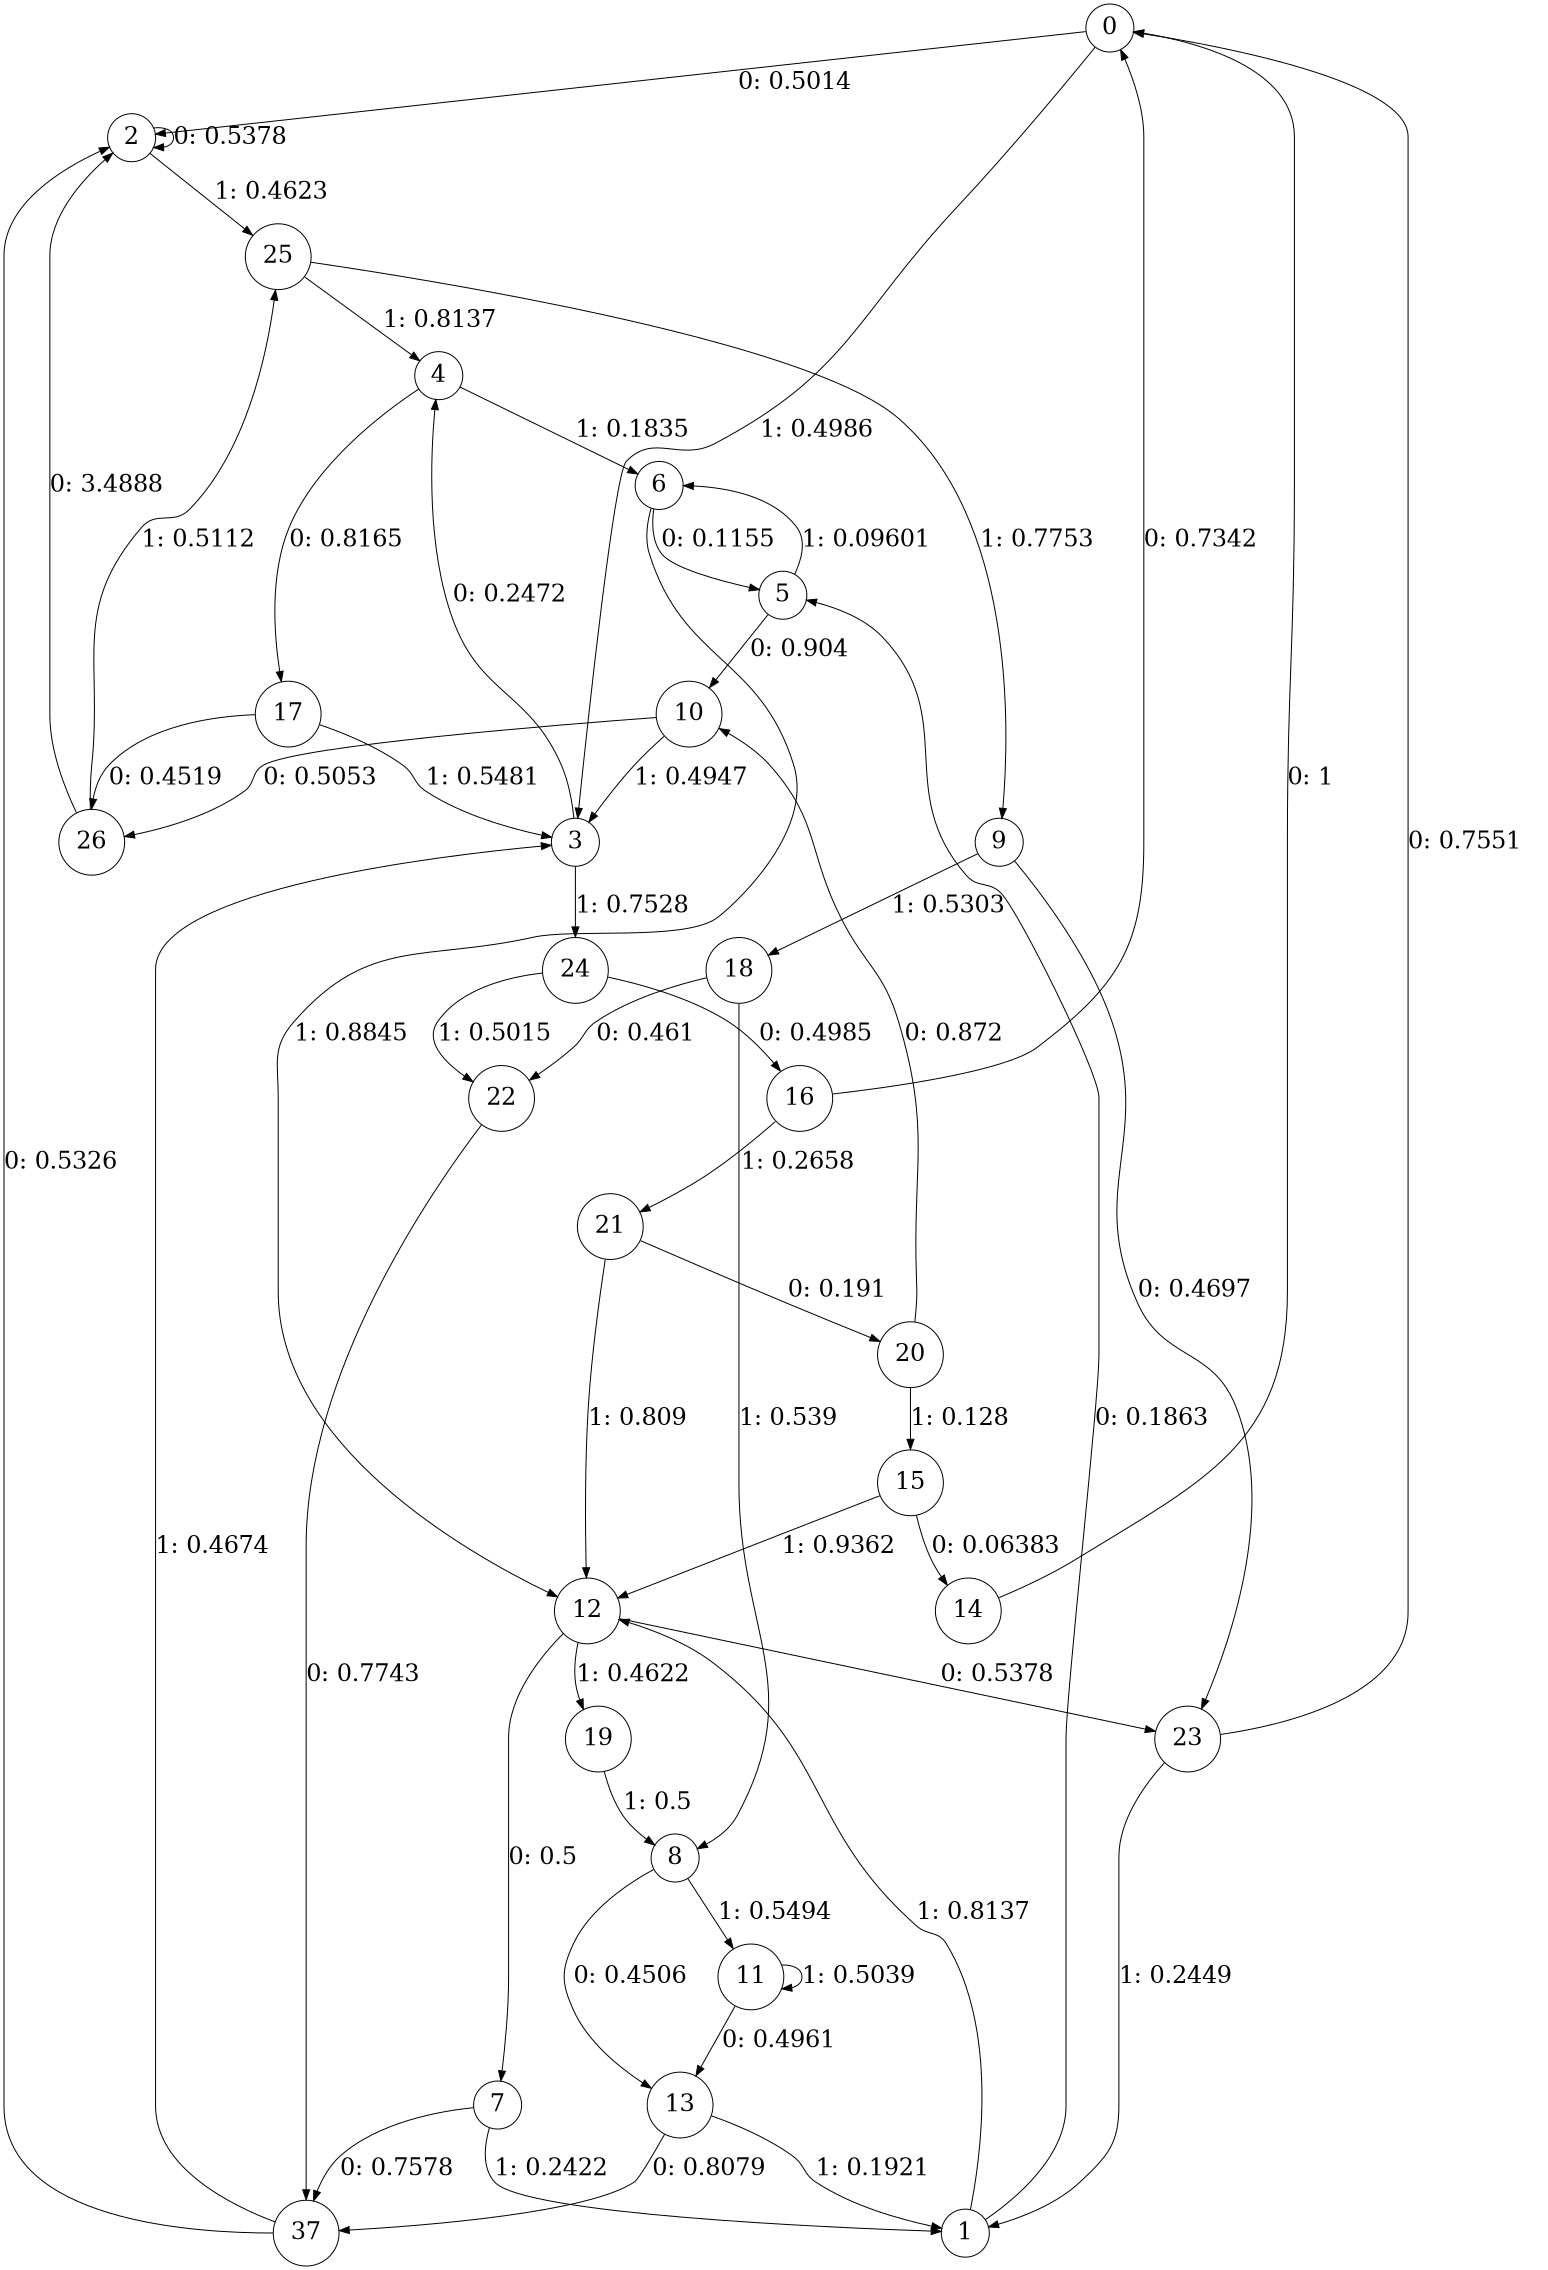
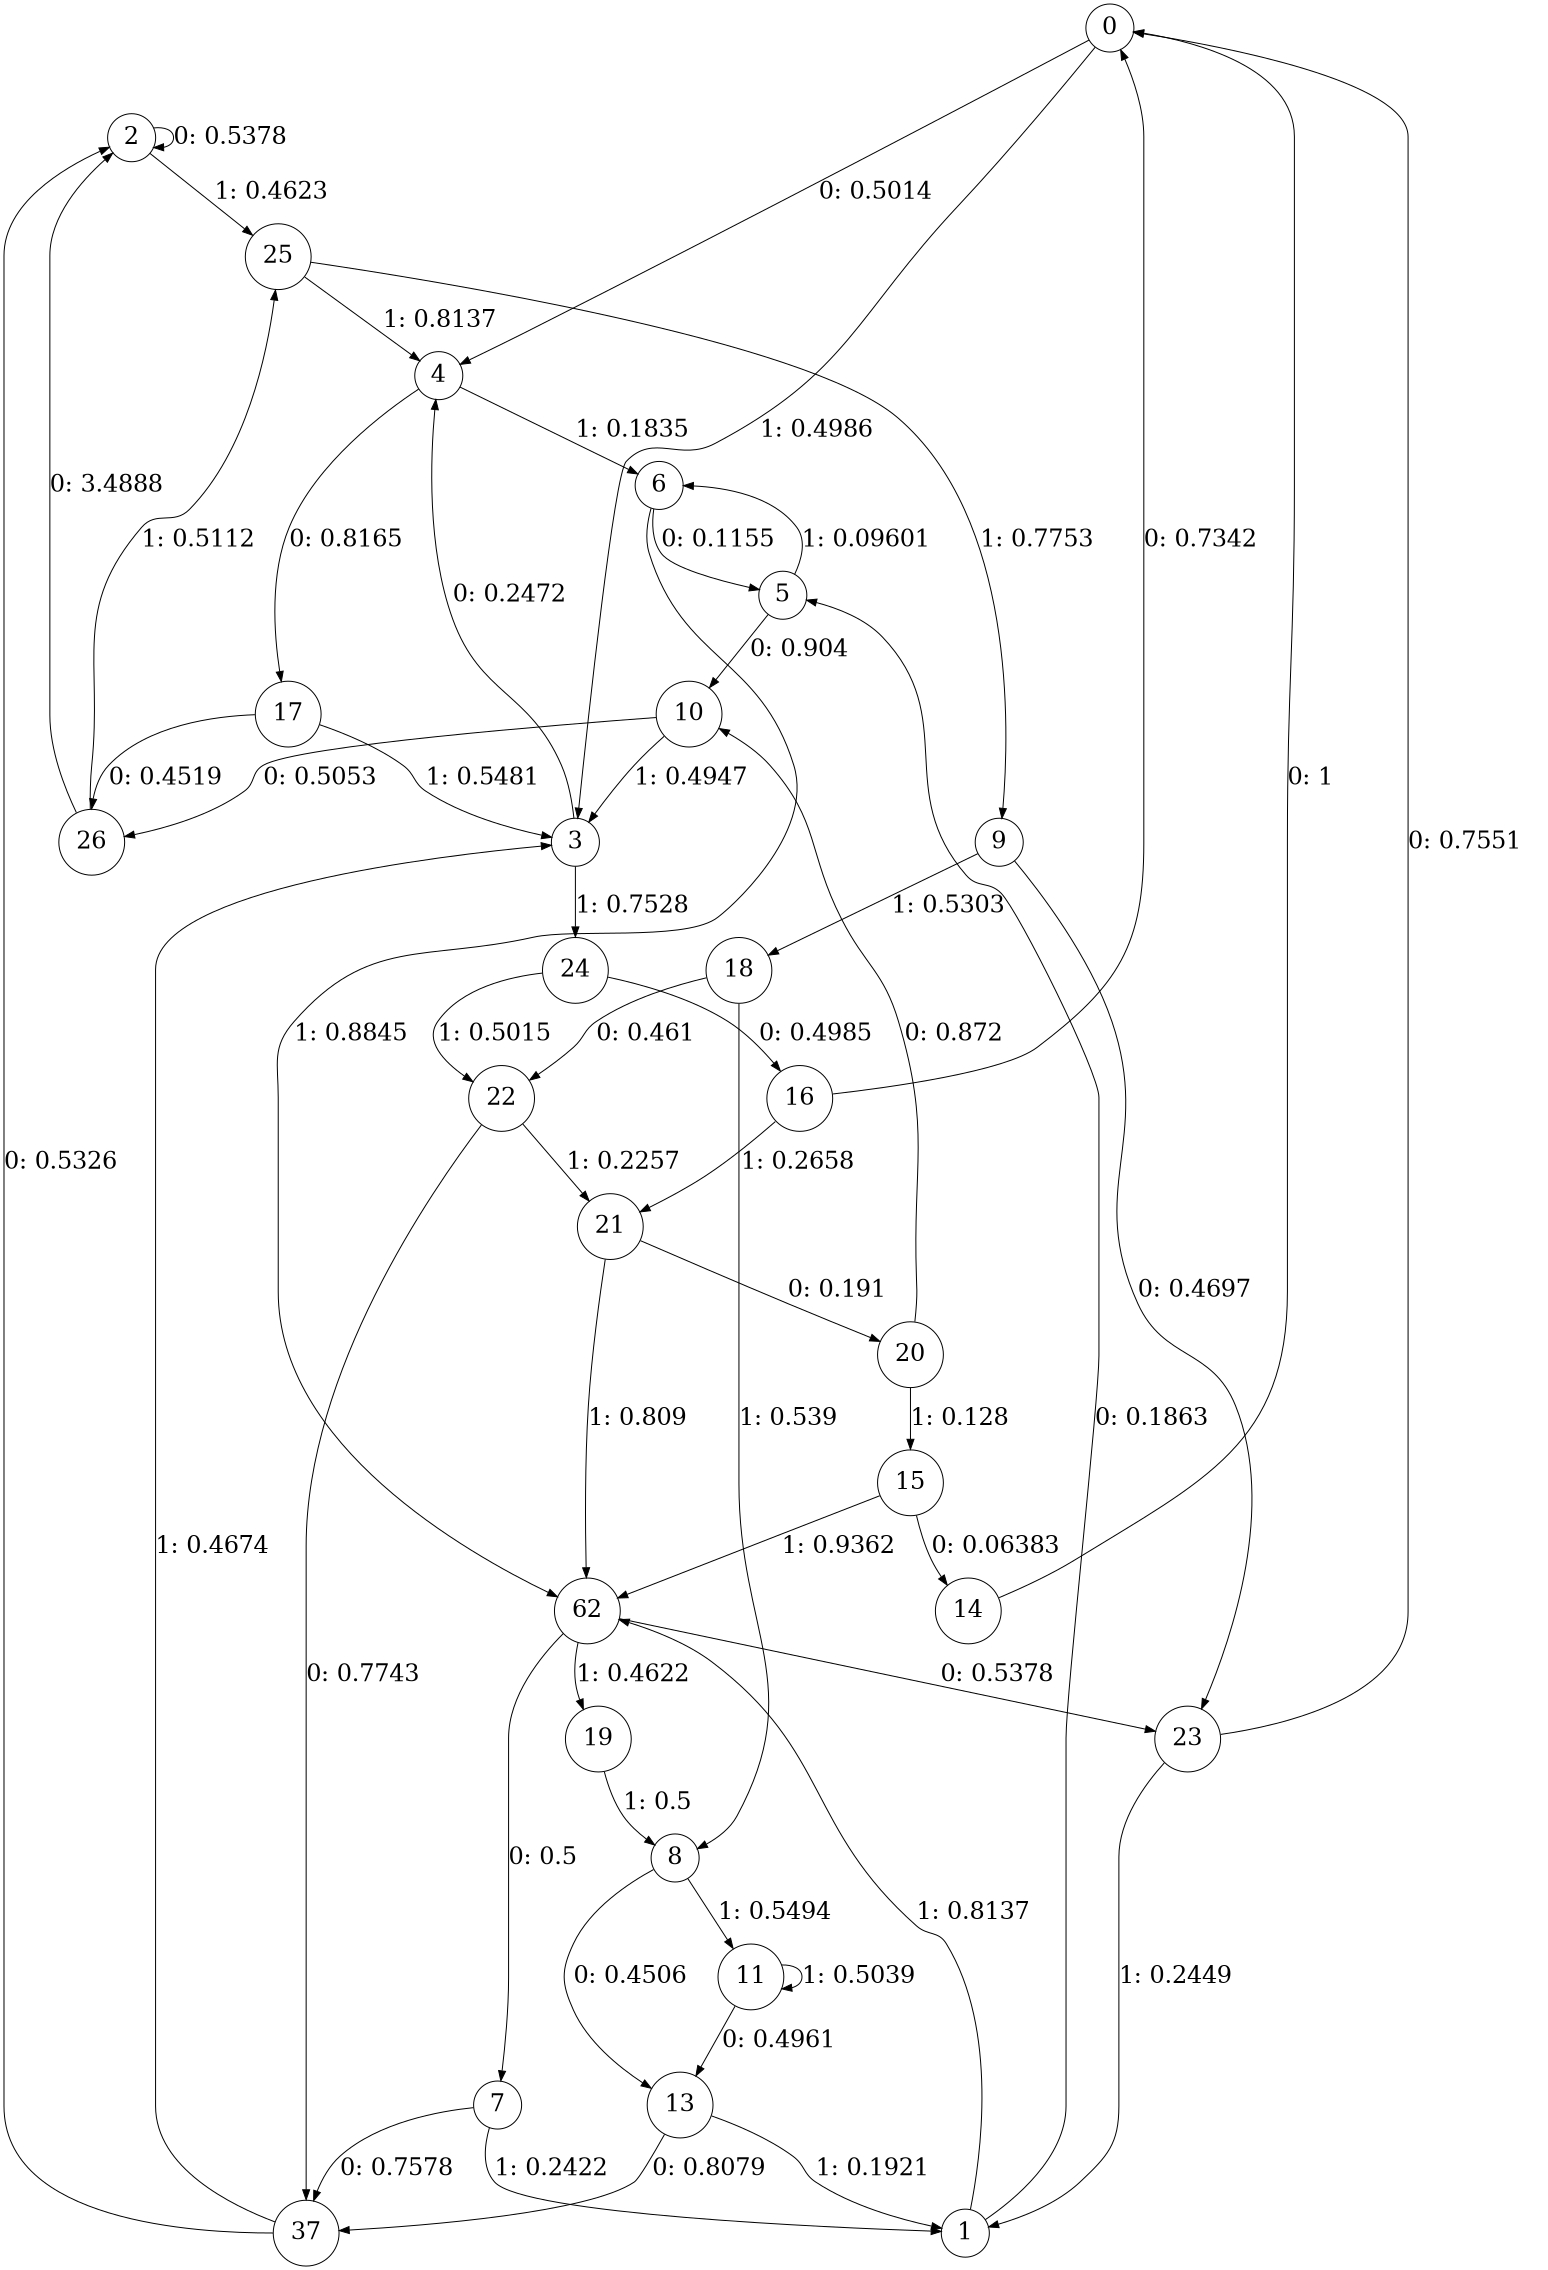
  digraph {
    node [fontsize=24 shape=circle]
    edge [fontsize=24]
    0
    2
    3
    25
    4
    24
    9
    6
    17
    16
    22
    1
    5
-   12
+   12 [label=62]
    10
    23
    19
    7
    26
    8
    18
    21
    n23 [label=37]
    13
    11
    14
    15
    20
-   0 -> 2 [label="0: 0.5014   "]
+   0 -> 4 [label="0: 0.5014   "]
    0 -> 3 [label="1: 0.4986   "]
    2 -> 2 [label="0: 0.5378   "]
    2 -> 25 [label="1: 0.4623   "]
    3 -> 4 [label="0: 0.2472   "]
    3 -> 24 [label="1: 0.7528   "]
    25 -> 4 [label="1: 0.8137   "]
    25 -> 9 [label="1: 0.7753   "]
    4 -> 6 [label="1: 0.1835   "]
    4 -> 17 [label="0: 0.8165   "]
    24 -> 16 [label="0: 0.4985   "]
    24 -> 22 [label="1: 0.5015   "]
    9 -> 23 [label="0: 0.4697   "]
    9 -> 18 [label="1: 0.5303   "]
    6 -> 5 [label="0: 0.1155   "]
    6 -> 12 [label="1: 0.8845   "]
    17 -> 3 [label="1: 0.5481   "]
    17 -> 26 [label="0: 0.4519   "]
    16 -> 0 [label="0: 0.7342   "]
    16 -> 21 [label="1: 0.2658   "]
+   22 -> 21 [label="1: 0.2257   "]
    22 -> n23 [label="0: 0.7743   "]
    1 -> 5 [label="0: 0.1863   "]
    1 -> 12 [label="1: 0.8137   "]
    5 -> 6 [label="1: 0.09601  "]
    5 -> 10 [label="0: 0.904    "]
    12 -> 23 [label="0: 0.5378   "]
    12 -> 19 [label="1: 0.4622   "]
    12 -> 7 [label="0: 0.5      "]
    10 -> 3 [label="1: 0.4947   "]
    10 -> 26 [label="0: 0.5053   "]
    23 -> 0 [label="0: 0.7551   "]
    23 -> 1 [label="1: 0.2449   "]
    19 -> 8 [label="1: 0.5      "]
    7 -> 1 [label="1: 0.2422   "]
    7 -> n23 [label="0: 0.7578   "]
    26 -> 2 [label="0: 3.4888   "]
    26 -> 25 [label="1: 0.5112   "]
    8 -> 13 [label="0: 0.4506   "]
    8 -> 11 [label="1: 0.5494   "]
    18 -> 22 [label="0: 0.461    "]
    18 -> 8 [label="1: 0.539    "]
    21 -> 12 [label="1: 0.809    "]
    21 -> 20 [label="0: 0.191    "]
    n23 -> 2 [label="0: 0.5326   "]
    n23 -> 3 [label="1: 0.4674   "]
    13 -> 1 [label="1: 0.1921   "]
    13 -> n23 [label="0: 0.8079   "]
    11 -> 13 [label="0: 0.4961   "]
    11 -> 11 [label="1: 0.5039   "]
    14 -> 0 [label="0: 1        "]
    15 -> 12 [label="1: 0.9362   "]
    15 -> 14 [label="0: 0.06383  "]
    20 -> 10 [label="0: 0.872    "]
    20 -> 15 [label="1: 0.128    "]
  }
